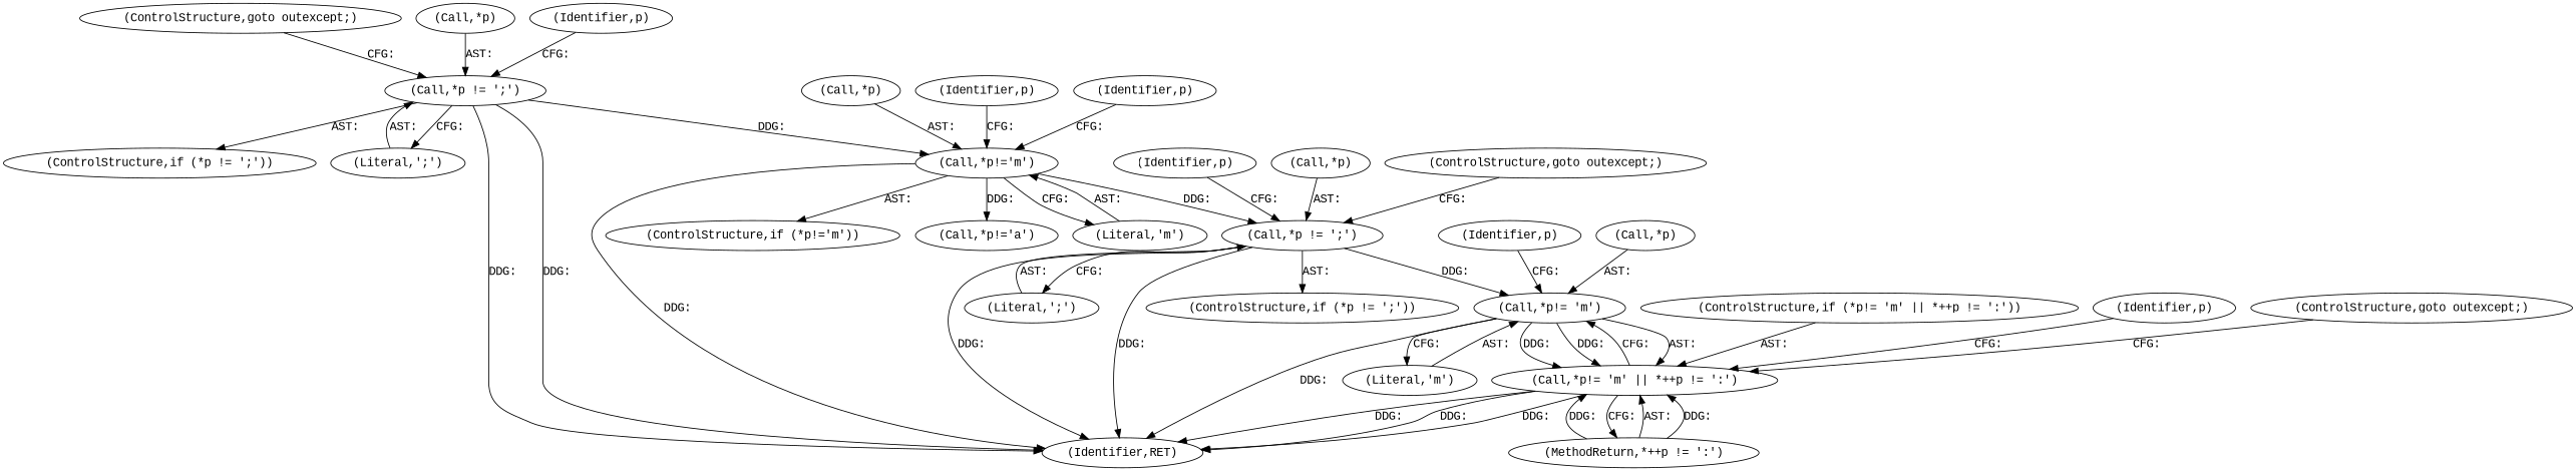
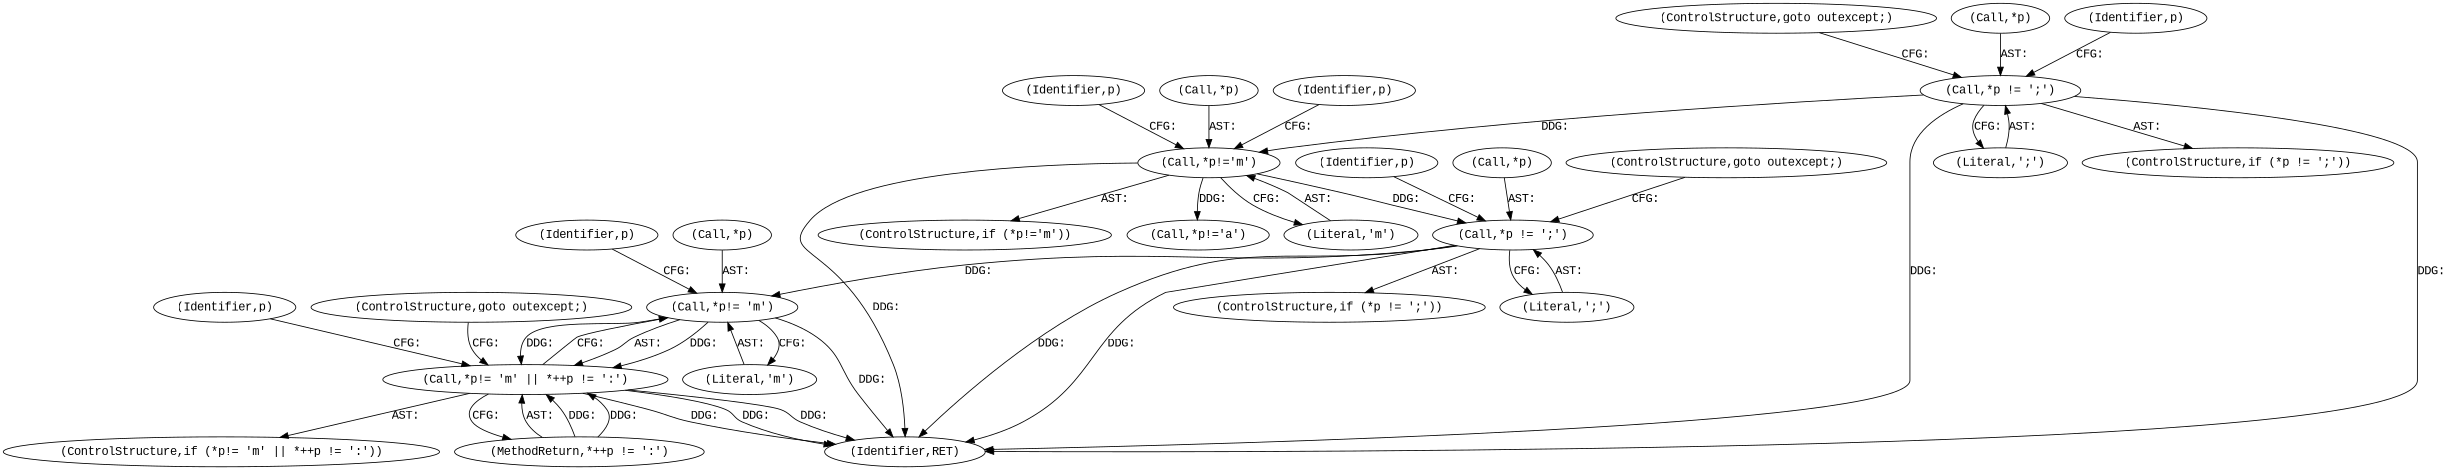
  digraph {
    fontname="Liberation Mono"
    node [fontname="Liberation Mono"]
    edge [fontname="Liberation Mono"]
    n1 [label="(Call,*p!= 'm')"]
    n2 [label="(Call,*p!= 'm' || *++p != ':')"]
    n3 [label="(Identifier,RET)"]
    n4 [label="(Literal,'m')"]
    n5 [label="(ControlStructure,if (*p!= 'm' || *++p != ':'))"]
    n6 [label="(MethodReturn,*++p != ':')"]
    n7 [label="(Call,*p != ';')"]
    n8 [label="(ControlStructure,if (*p != ';'))"]
    n9 [label="(Literal,';')"]
    n10 [label="(Call,*p!='m')"]
    n11 [label="(ControlStructure,if (*p!='m'))"]
    n12 [label="(Call,*p!='a')"]
    n13 [label="(Literal,'m')"]
    n14 [label="(Call,*p != ';')"]
    n15 [label="(Literal,';')"]
    n16 [label="(ControlStructure,if (*p != ';'))"]
    n17 [label="(Identifier,p)"]
    n18 [label="(Identifier,p)"]
    n19 [label="(ControlStructure,goto outexcept;)"]
    n20 [label="(Call,*p)"]
    n21 [label="(Identifier,p)"]
    n22 [label="(Call,*p)"]
    n23 [label="(Call,*p)"]
    n24 [label="(ControlStructure,goto outexcept;)"]
    n25 [label="(Call,*p)"]
    n26 [label="(Identifier,p)"]
    n27 [label="(ControlStructure,goto outexcept;)"]
    n28 [label="(Identifier,p)"]
    n29 [label="(Identifier,p)"]
    n1 -> n2 [label="AST: "]
    n1 -> n2 [label="DDG: "]
    n1 -> n2 [label="DDG: "]
    n1 -> n3 [label="DDG: "]
    n1 -> n4 [label="CFG: "]
    n2 -> n1 [label="CFG: "]
    n2 -> n3 [label="DDG: "]
    n2 -> n3 [label="DDG: "]
    n2 -> n3 [label="DDG: "]
-   n5 -> n2 [label="AST: "]
+   n2 -> n5 [label="AST: "]
    n2 -> n6 [label="CFG: "]
    n4 -> n1 [label="AST: "]
    n6 -> n2 [label="AST: "]
    n6 -> n2 [label="DDG: "]
    n6 -> n2 [label="DDG: "]
    n7 -> n1 [label="DDG: "]
    n7 -> n3 [label="DDG: "]
    n7 -> n3 [label="DDG: "]
    n7 -> n8 [label="AST: "]
    n7 -> n9 [label="CFG: "]
    n9 -> n7 [label="AST: "]
    n10 -> n3 [label="DDG: "]
    n10 -> n7 [label="DDG: "]
    n10 -> n11 [label="AST: "]
    n10 -> n12 [label="DDG: "]
    n10 -> n13 [label="CFG: "]
    n13 -> n10 [label="AST: "]
    n14 -> n3 [label="DDG: "]
    n14 -> n3 [label="DDG: "]
    n14 -> n10 [label="DDG: "]
    n14 -> n15 [label="CFG: "]
    n14 -> n16 [label="AST: "]
    n15 -> n14 [label="AST: "]
    n17 -> n1 [label="CFG: "]
    n18 -> n7 [label="CFG: "]
    n19 -> n14 [label="CFG: "]
    n20 -> n7 [label="AST: "]
    n21 -> n2 [label="CFG: "]
    n22 -> n10 [label="AST: "]
    n23 -> n1 [label="AST: "]
    n24 -> n7 [label="CFG: "]
    n25 -> n14 [label="AST: "]
    n26 -> n14 [label="CFG: "]
    n27 -> n2 [label="CFG: "]
    n28 -> n10 [label="CFG: "]
    n29 -> n10 [label="CFG: "]
  }
